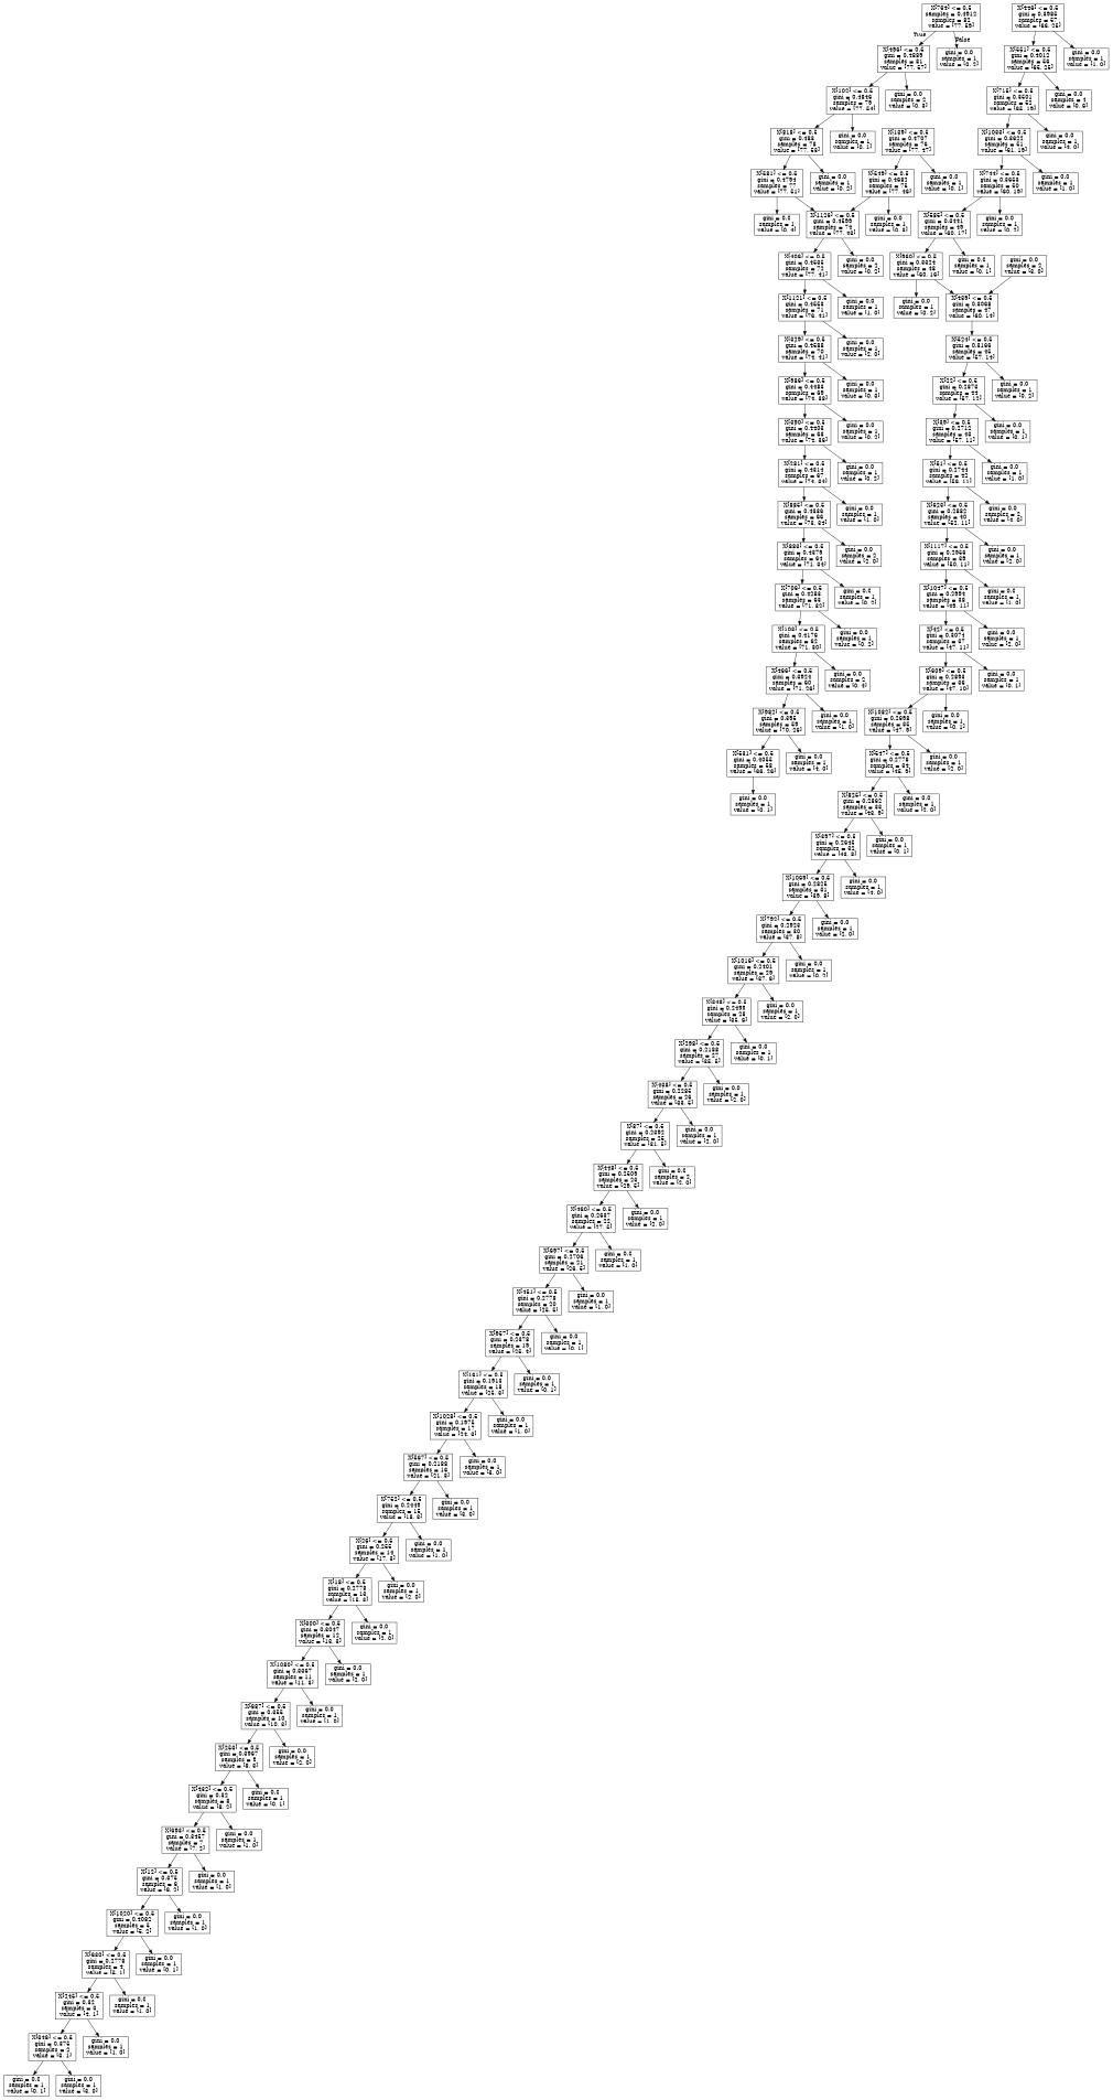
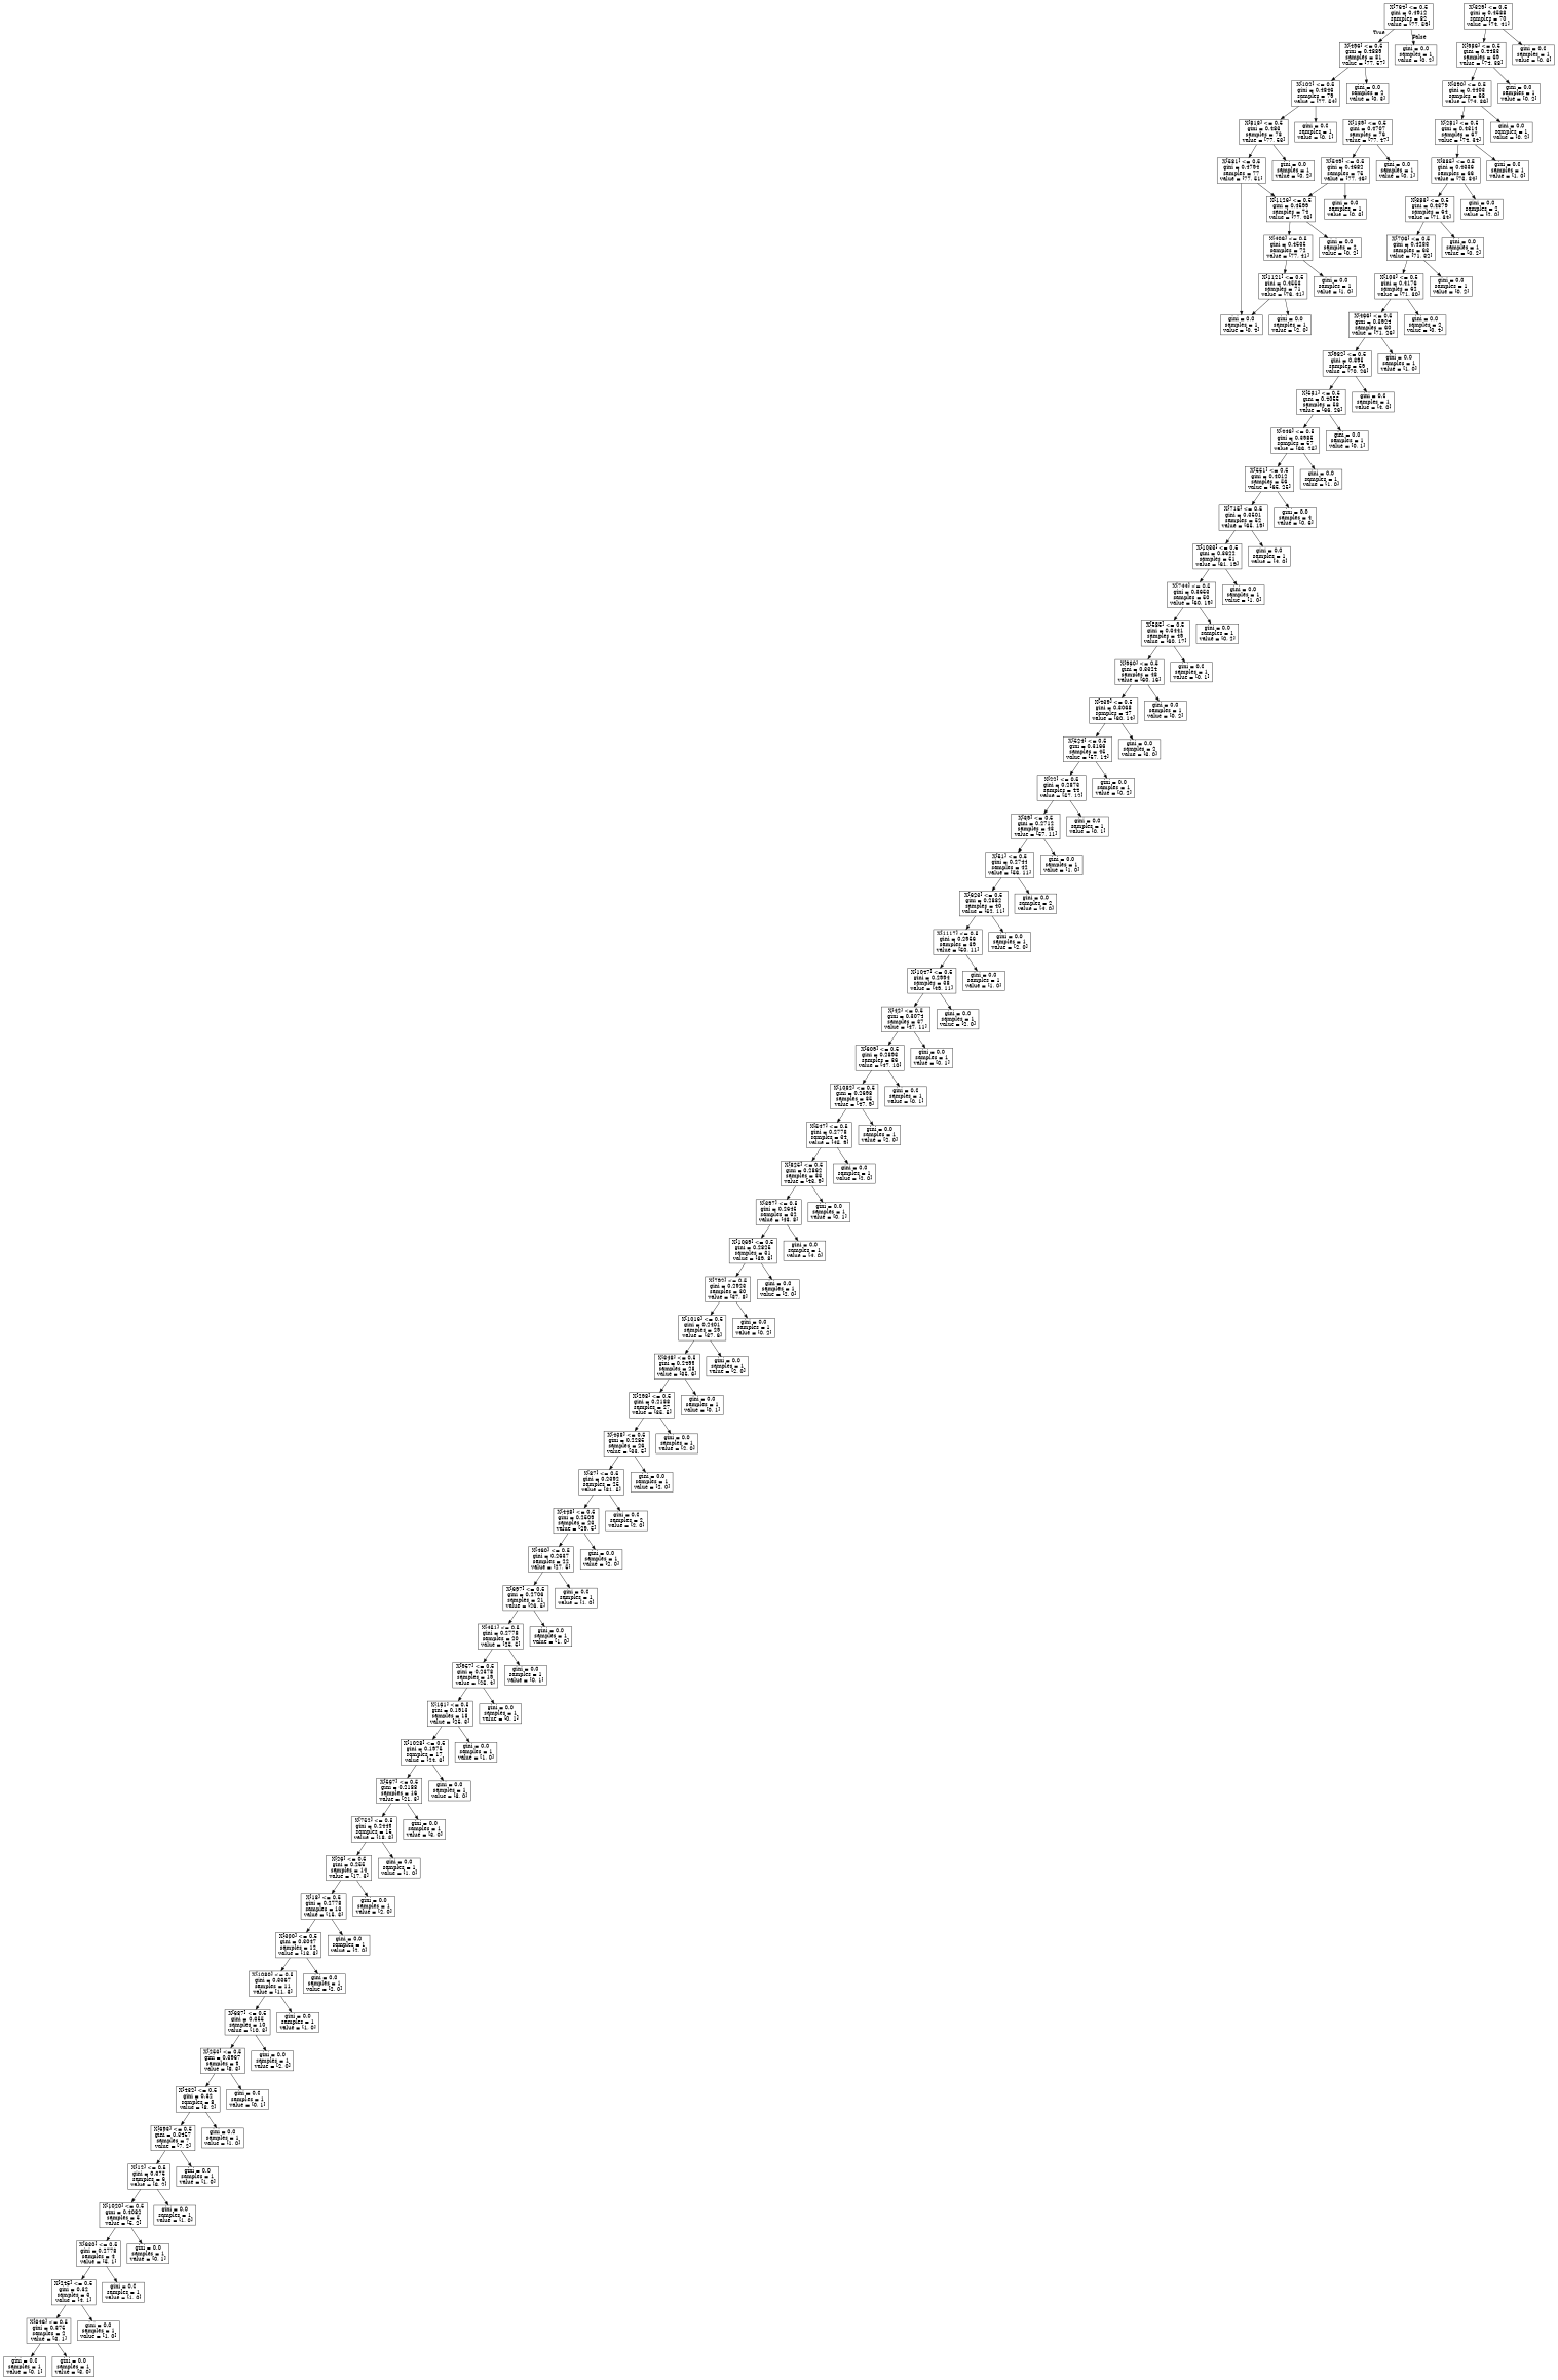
  digraph {
    node [shape=box]
-   n1 [label="X[764] <= 0.5\nsamples = 0.4912\nsamples = 82\nvalue = [77, 59]"]
+   n1 [label="X[764] <= 0.5\ngini = 0.4912\nsamples = 82\nvalue = [77, 59]"]
    n2 [label="X[496] <= 0.5\ngini = 0.4889\nsamples = 81\nvalue = [77, 57]"]
    n3 [label="gini = 0.0\nsamples = 1\nvalue = [0, 2]"]
    n4 [label="X[102] <= 0.5\ngini = 0.4846\nsamples = 79\nvalue = [77, 54]"]
    n5 [label="gini = 0.0\nsamples = 2\nvalue = [0, 3]"]
    n6 [label="X[818] <= 0.5\ngini = 0.483\nsamples = 78\nvalue = [77, 53]"]
    n7 [label="gini = 0.0\nsamples = 1\nvalue = [0, 1]"]
    n8 [label="X[581] <= 0.5\ngini = 0.4794\nsamples = 77\nvalue = [77, 51]"]
    n9 [label="gini = 0.0\nsamples = 1\nvalue = [0, 2]"]
    n10 [label="gini = 0.0\nsamples = 1\nvalue = [0, 4]"]
    n11 [label="X[1126] <= 0.5\ngini = 0.4599\nsamples = 74\nvalue = [77, 43]"]
    n12 [label="X[139] <= 0.5\ngini = 0.4707\nsamples = 76\nvalue = [77, 47]"]
    n13 [label="X[549] <= 0.5\ngini = 0.4682\nsamples = 75\nvalue = [77, 46]"]
    n14 [label="gini = 0.0\nsamples = 1\nvalue = [0, 1]"]
    n15 [label="gini = 0.0\nsamples = 1\nvalue = [0, 3]"]
    n16 [label="X[406] <= 0.5\ngini = 0.4535\nsamples = 72\nvalue = [77, 41]"]
    n17 [label="gini = 0.0\nsamples = 2\nvalue = [0, 2]"]
    n18 [label="X[1121] <= 0.5\ngini = 0.4553\nsamples = 71\nvalue = [76, 41]"]
    n19 [label="gini = 0.0\nsamples = 1\nvalue = [1, 0]"]
    n20 [label="X[329] <= 0.5\ngini = 0.4588\nsamples = 70\nvalue = [74, 41]"]
    n21 [label="gini = 0.0\nsamples = 1\nvalue = [2, 0]"]
    n22 [label="X[986] <= 0.5\ngini = 0.4483\nsamples = 69\nvalue = [74, 38]"]
    n23 [label="gini = 0.0\nsamples = 1\nvalue = [0, 3]"]
    n24 [label="X[390] <= 0.5\ngini = 0.4403\nsamples = 68\nvalue = [74, 36]"]
    n25 [label="gini = 0.0\nsamples = 1\nvalue = [0, 2]"]
    n26 [label="X[281] <= 0.5\ngini = 0.4314\nsamples = 67\nvalue = [74, 34]"]
    n27 [label="gini = 0.0\nsamples = 1\nvalue = [0, 2]"]
    n28 [label="X[885] <= 0.5\ngini = 0.4336\nsamples = 66\nvalue = [73, 34]"]
    n29 [label="gini = 0.0\nsamples = 1\nvalue = [1, 0]"]
    n30 [label="X[883] <= 0.5\ngini = 0.4379\nsamples = 64\nvalue = [71, 34]"]
    n31 [label="gini = 0.0\nsamples = 2\nvalue = [2, 0]"]
    n32 [label="X[706] <= 0.5\ngini = 0.4283\nsamples = 63\nvalue = [71, 32]"]
    n33 [label="gini = 0.0\nsamples = 1\nvalue = [0, 2]"]
    n34 [label="X[103] <= 0.5\ngini = 0.4176\nsamples = 62\nvalue = [71, 30]"]
    n35 [label="gini = 0.0\nsamples = 1\nvalue = [0, 2]"]
    n36 [label="X[466] <= 0.5\ngini = 0.3924\nsamples = 60\nvalue = [71, 26]"]
    n37 [label="gini = 0.0\nsamples = 2\nvalue = [0, 4]"]
    n38 [label="X[982] <= 0.5\ngini = 0.395\nsamples = 59\nvalue = [70, 26]"]
    n39 [label="gini = 0.0\nsamples = 1\nvalue = [1, 0]"]
    n40 [label="X[531] <= 0.5\ngini = 0.4055\nsamples = 58\nvalue = [66, 26]"]
    n41 [label="gini = 0.0\nsamples = 1\nvalue = [4, 0]"]
    n42 [label="X[446] <= 0.5\ngini = 0.3985\nsamples = 57\nvalue = [66, 25]"]
    n43 [label="gini = 0.0\nsamples = 1\nvalue = [0, 1]"]
    n44 [label="X[551] <= 0.5\ngini = 0.4012\nsamples = 56\nvalue = [65, 25]"]
    n45 [label="gini = 0.0\nsamples = 1\nvalue = [1, 0]"]
    n46 [label="X[715] <= 0.5\ngini = 0.3501\nsamples = 52\nvalue = [65, 19]"]
    n47 [label="gini = 0.0\nsamples = 4\nvalue = [0, 6]"]
    n48 [label="X[1033] <= 0.5\ngini = 0.3622\nsamples = 51\nvalue = [61, 19]"]
    n49 [label="gini = 0.0\nsamples = 1\nvalue = [4, 0]"]
    n50 [label="X[744] <= 0.5\ngini = 0.3653\nsamples = 50\nvalue = [60, 19]"]
    n51 [label="gini = 0.0\nsamples = 1\nvalue = [1, 0]"]
    n52 [label="X[585] <= 0.5\ngini = 0.3441\nsamples = 49\nvalue = [60, 17]"]
    n53 [label="gini = 0.0\nsamples = 1\nvalue = [0, 2]"]
    n54 [label="X[960] <= 0.5\ngini = 0.3324\nsamples = 48\nvalue = [60, 16]"]
    n55 [label="gini = 0.0\nsamples = 1\nvalue = [0, 1]"]
    n56 [label="X[439] <= 0.5\ngini = 0.3068\nsamples = 47\nvalue = [60, 14]"]
    n57 [label="gini = 0.0\nsamples = 1\nvalue = [0, 2]"]
    n58 [label="X[524] <= 0.5\ngini = 0.3166\nsamples = 45\nvalue = [57, 14]"]
    n59 [label="gini = 0.0\nsamples = 2\nvalue = [3, 0]"]
    n60 [label="X[22] <= 0.5\ngini = 0.2873\nsamples = 44\nvalue = [57, 12]"]
    n61 [label="gini = 0.0\nsamples = 1\nvalue = [0, 2]"]
    n62 [label="X[39] <= 0.5\ngini = 0.2712\nsamples = 43\nvalue = [57, 11]"]
    n63 [label="gini = 0.0\nsamples = 1\nvalue = [0, 1]"]
    n64 [label="X[51] <= 0.5\ngini = 0.2744\nsamples = 42\nvalue = [56, 11]"]
    n65 [label="gini = 0.0\nsamples = 1\nvalue = [1, 0]"]
    n66 [label="X[623] <= 0.5\ngini = 0.2882\nsamples = 40\nvalue = [52, 11]"]
    n67 [label="gini = 0.0\nsamples = 2\nvalue = [4, 0]"]
    n68 [label="X[1117] <= 0.5\ngini = 0.2956\nsamples = 39\nvalue = [50, 11]"]
    n69 [label="gini = 0.0\nsamples = 1\nvalue = [2, 0]"]
    n70 [label="X[1047] <= 0.5\ngini = 0.2994\nsamples = 38\nvalue = [49, 11]"]
    n71 [label="gini = 0.0\nsamples = 1\nvalue = [1, 0]"]
    n72 [label="X[42] <= 0.5\ngini = 0.3074\nsamples = 37\nvalue = [47, 11]"]
    n73 [label="gini = 0.0\nsamples = 1\nvalue = [2, 0]"]
    n74 [label="X[609] <= 0.5\ngini = 0.2893\nsamples = 36\nvalue = [47, 10]"]
    n75 [label="gini = 0.0\nsamples = 1\nvalue = [0, 1]"]
    n76 [label="X[1082] <= 0.5\ngini = 0.2698\nsamples = 35\nvalue = [47, 9]"]
    n77 [label="gini = 0.0\nsamples = 1\nvalue = [0, 1]"]
    n78 [label="X[547] <= 0.5\ngini = 0.2778\nsamples = 34\nvalue = [45, 9]"]
    n79 [label="gini = 0.0\nsamples = 1\nvalue = [2, 0]"]
    n80 [label="X[825] <= 0.5\ngini = 0.2862\nsamples = 33\nvalue = [43, 9]"]
    n81 [label="gini = 0.0\nsamples = 1\nvalue = [2, 0]"]
    n82 [label="X[397] <= 0.5\ngini = 0.2645\nsamples = 32\nvalue = [43, 8]"]
    n83 [label="gini = 0.0\nsamples = 1\nvalue = [0, 1]"]
    n84 [label="X[1069] <= 0.5\ngini = 0.2825\nsamples = 31\nvalue = [39, 8]"]
    n85 [label="gini = 0.0\nsamples = 1\nvalue = [4, 0]"]
    n86 [label="X[792] <= 0.5\ngini = 0.2923\nsamples = 30\nvalue = [37, 8]"]
    n87 [label="gini = 0.0\nsamples = 1\nvalue = [2, 0]"]
    n88 [label="X[1016] <= 0.5\ngini = 0.2401\nsamples = 29\nvalue = [37, 6]"]
    n89 [label="gini = 0.0\nsamples = 1\nvalue = [0, 2]"]
    n90 [label="X[348] <= 0.5\ngini = 0.2499\nsamples = 28\nvalue = [35, 6]"]
    n91 [label="gini = 0.0\nsamples = 1\nvalue = [2, 0]"]
    n92 [label="X[298] <= 0.5\ngini = 0.2188\nsamples = 27\nvalue = [35, 5]"]
    n93 [label="gini = 0.0\nsamples = 1\nvalue = [0, 1]"]
    n94 [label="X[438] <= 0.5\ngini = 0.2285\nsamples = 26\nvalue = [33, 5]"]
    n95 [label="gini = 0.0\nsamples = 1\nvalue = [2, 0]"]
    n96 [label="X[87] <= 0.5\ngini = 0.2392\nsamples = 25\nvalue = [31, 5]"]
    n97 [label="gini = 0.0\nsamples = 1\nvalue = [2, 0]"]
    n98 [label="X[448] <= 0.5\ngini = 0.2509\nsamples = 23\nvalue = [29, 5]"]
    n99 [label="gini = 0.0\nsamples = 2\nvalue = [2, 0]"]
    n100 [label="X[460] <= 0.5\ngini = 0.2637\nsamples = 22\nvalue = [27, 5]"]
    n101 [label="gini = 0.0\nsamples = 1\nvalue = [2, 0]"]
    n102 [label="X[697] <= 0.5\ngini = 0.2706\nsamples = 21\nvalue = [26, 5]"]
    n103 [label="gini = 0.0\nsamples = 1\nvalue = [1, 0]"]
    n104 [label="X[451] <= 0.5\ngini = 0.2778\nsamples = 20\nvalue = [25, 5]"]
    n105 [label="gini = 0.0\nsamples = 1\nvalue = [1, 0]"]
    n106 [label="X[957] <= 0.5\ngini = 0.2378\nsamples = 19\nvalue = [25, 4]"]
    n107 [label="gini = 0.0\nsamples = 1\nvalue = [0, 1]"]
    n108 [label="X[161] <= 0.5\ngini = 0.1913\nsamples = 18\nvalue = [25, 3]"]
    n109 [label="gini = 0.0\nsamples = 1\nvalue = [0, 1]"]
    n110 [label="X[1028] <= 0.5\ngini = 0.1975\nsamples = 17\nvalue = [24, 3]"]
    n111 [label="gini = 0.0\nsamples = 1\nvalue = [1, 0]"]
    n112 [label="X[567] <= 0.5\ngini = 0.2188\nsamples = 16\nvalue = [21, 3]"]
    n113 [label="gini = 0.0\nsamples = 1\nvalue = [3, 0]"]
    n114 [label="X[752] <= 0.5\ngini = 0.2449\nsamples = 15\nvalue = [18, 3]"]
    n115 [label="gini = 0.0\nsamples = 1\nvalue = [3, 0]"]
    n116 [label="X[26] <= 0.5\ngini = 0.255\nsamples = 14\nvalue = [17, 3]"]
    n117 [label="gini = 0.0\nsamples = 1\nvalue = [1, 0]"]
    n118 [label="X[18] <= 0.5\ngini = 0.2778\nsamples = 13\nvalue = [15, 3]"]
    n119 [label="gini = 0.0\nsamples = 1\nvalue = [2, 0]"]
    n120 [label="X[300] <= 0.5\ngini = 0.3047\nsamples = 12\nvalue = [13, 3]"]
    n121 [label="gini = 0.0\nsamples = 1\nvalue = [2, 0]"]
    n122 [label="X[1080] <= 0.5\ngini = 0.3367\nsamples = 11\nvalue = [11, 3]"]
    n123 [label="gini = 0.0\nsamples = 1\nvalue = [2, 0]"]
    n124 [label="X[687] <= 0.5\ngini = 0.355\nsamples = 10\nvalue = [10, 3]"]
    n125 [label="gini = 0.0\nsamples = 1\nvalue = [1, 0]"]
    n126 [label="X[253] <= 0.5\ngini = 0.3967\nsamples = 9\nvalue = [8, 3]"]
    n127 [label="gini = 0.0\nsamples = 1\nvalue = [2, 0]"]
    n128 [label="X[432] <= 0.5\ngini = 0.32\nsamples = 8\nvalue = [8, 2]"]
    n129 [label="gini = 0.0\nsamples = 1\nvalue = [0, 1]"]
    n130 [label="X[693] <= 0.5\ngini = 0.3457\nsamples = 7\nvalue = [7, 2]"]
    n131 [label="gini = 0.0\nsamples = 1\nvalue = [1, 0]"]
    n132 [label="X[12] <= 0.5\ngini = 0.375\nsamples = 6\nvalue = [6, 2]"]
    n133 [label="gini = 0.0\nsamples = 1\nvalue = [1, 0]"]
    n134 [label="X[1020] <= 0.5\ngini = 0.4082\nsamples = 5\nvalue = [5, 2]"]
    n135 [label="gini = 0.0\nsamples = 1\nvalue = [1, 0]"]
    n136 [label="X[630] <= 0.5\ngini = 0.2778\nsamples = 4\nvalue = [5, 1]"]
    n137 [label="gini = 0.0\nsamples = 1\nvalue = [0, 1]"]
    n138 [label="X[245] <= 0.5\ngini = 0.32\nsamples = 3\nvalue = [4, 1]"]
    n139 [label="gini = 0.0\nsamples = 1\nvalue = [1, 0]"]
    n140 [label="X[346] <= 0.5\ngini = 0.375\nsamples = 2\nvalue = [3, 1]"]
    n141 [label="gini = 0.0\nsamples = 1\nvalue = [1, 0]"]
    n142 [label="gini = 0.0\nsamples = 1\nvalue = [0, 1]"]
    n143 [label="gini = 0.0\nsamples = 1\nvalue = [3, 0]"]
    n1 -> n2 [headlabel=True labelangle=45 labeldistance=2.5]
    n1 -> n3 [headlabel=False labelangle=-45 labeldistance=2.5]
    n2 -> n4
    n2 -> n5
    n4 -> n6
    n4 -> n7
    n6 -> n8
    n6 -> n9
    n8 -> n10
    n8 -> n11
    n11 -> n16
    n11 -> n17
    n12 -> n13
    n12 -> n14
    n13 -> n11
    n13 -> n15
    n16 -> n18
    n16 -> n19
-   n18 -> n20
+   n18 -> n10
    n18 -> n21
    n20 -> n22
    n20 -> n23
    n22 -> n24
    n22 -> n25
    n24 -> n26
    n24 -> n27
    n26 -> n28
    n26 -> n29
    n28 -> n30
    n28 -> n31
    n30 -> n32
    n30 -> n33
    n32 -> n34
    n32 -> n35
    n34 -> n36
    n34 -> n37
    n36 -> n38
    n36 -> n39
    n38 -> n40
    n38 -> n41
+   n40 -> n42
    n40 -> n43
    n42 -> n44
    n42 -> n45
    n44 -> n46
    n44 -> n47
    n46 -> n48
    n46 -> n49
    n48 -> n50
    n48 -> n51
    n50 -> n52
    n50 -> n53
    n52 -> n54
    n52 -> n55
    n54 -> n56
    n54 -> n57
    n56 -> n58
-   n59 -> n56
+   n56 -> n59
    n58 -> n60
    n58 -> n61
    n60 -> n62
    n60 -> n63
    n62 -> n64
    n62 -> n65
    n64 -> n66
    n64 -> n67
    n66 -> n68
    n66 -> n69
    n68 -> n70
    n68 -> n71
    n70 -> n72
    n70 -> n73
    n72 -> n74
    n72 -> n75
    n74 -> n76
    n74 -> n77
    n76 -> n78
    n76 -> n79
    n78 -> n80
    n78 -> n81
    n80 -> n82
    n80 -> n83
    n82 -> n84
    n82 -> n85
    n84 -> n86
    n84 -> n87
    n86 -> n88
    n86 -> n89
    n88 -> n90
    n88 -> n91
    n90 -> n92
    n90 -> n93
    n92 -> n94
    n92 -> n95
    n94 -> n96
    n94 -> n97
    n96 -> n98
    n96 -> n99
    n98 -> n100
    n98 -> n101
    n100 -> n102
    n100 -> n103
    n102 -> n104
    n102 -> n105
    n104 -> n106
    n104 -> n107
    n106 -> n108
    n106 -> n109
    n108 -> n110
    n108 -> n111
    n110 -> n112
    n110 -> n113
    n112 -> n114
    n112 -> n115
    n114 -> n116
    n114 -> n117
    n116 -> n118
    n116 -> n119
    n118 -> n120
    n118 -> n121
    n120 -> n122
    n120 -> n123
    n122 -> n124
    n122 -> n125
    n124 -> n126
    n124 -> n127
    n126 -> n128
    n126 -> n129
    n128 -> n130
    n128 -> n131
    n130 -> n132
    n130 -> n133
    n132 -> n134
    n132 -> n135
    n134 -> n136
    n134 -> n137
    n136 -> n138
    n136 -> n139
    n138 -> n140
    n138 -> n141
    n140 -> n142
    n140 -> n143
  }
